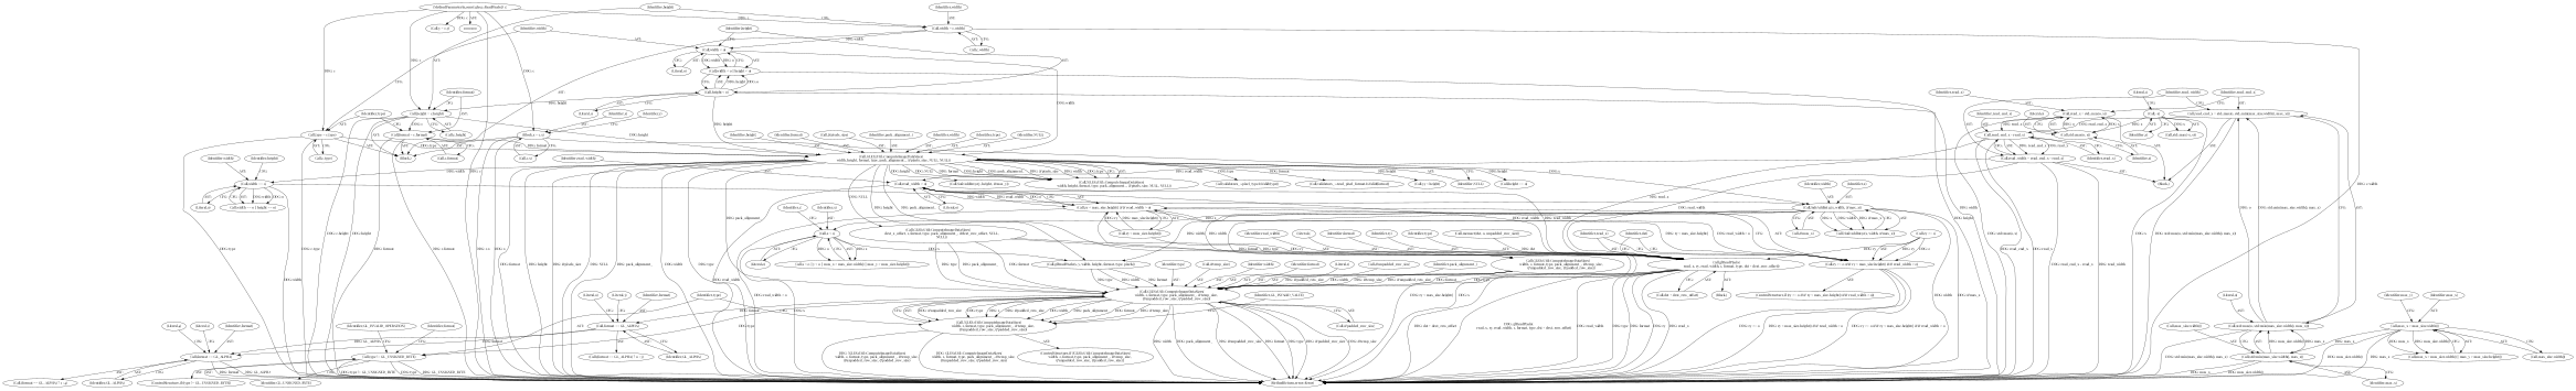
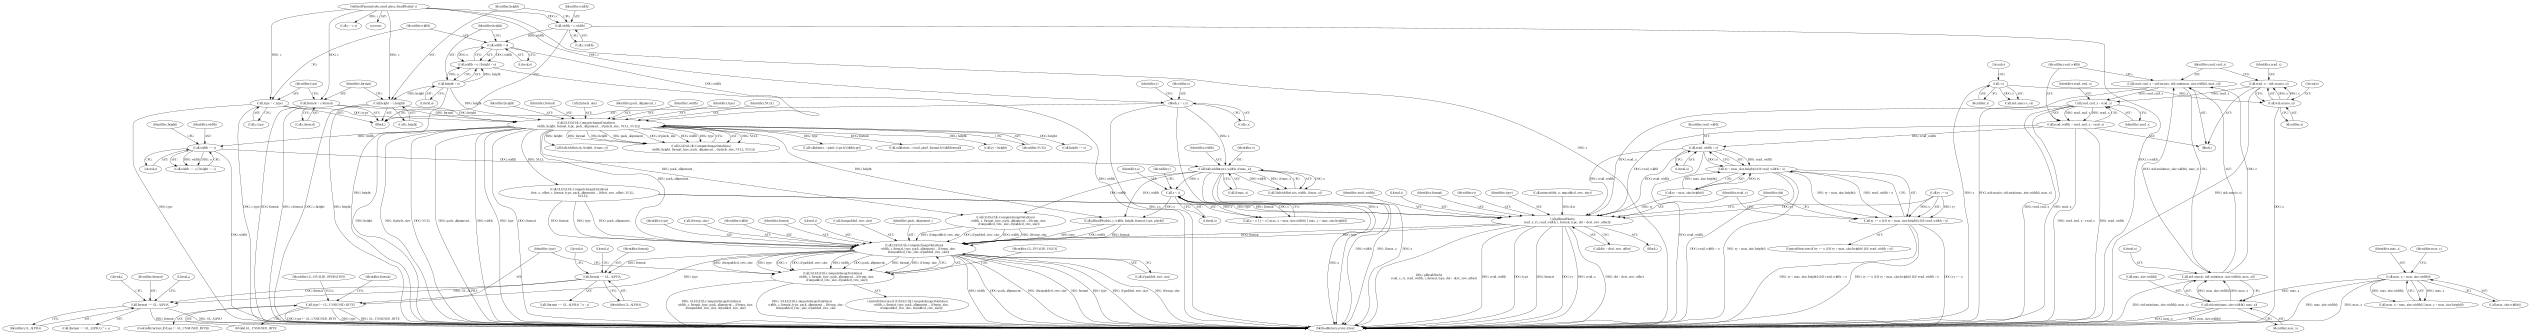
  digraph {
    fontname="Playfair Display"
    node [fontname="Playfair Display"]
    edge [fontname="Playfair Display"]
    n1 [label="(Call,read_end_x - read_x)"]
    n2 [label="(Call,read_width = read_end_x - read_x)"]
    n3 [label="(Call,glReadPixels(\n            read_x, ry, read_width, 1, format, type, dst + dest_row_offset))"]
    n4 [label="(Identifier,read_x)"]
    n5 [label="(MethodReturn,error::Error)"]
    n6 [label="(Block,)"]
    n7 [label="(Call,read_width > 0)"]
    n8 [label="(Call,GLES2Util::ComputeImageDataSizes(\n          width, 2, format, type, pack_alignment_, &temp_size,\n          &unpadded_row_size, &padded_row_size))"]
    n9 [label="(Call,dst + dest_row_offset)"]
    n10 [label="(Block,)"]
    n11 [label="(Call,read_end_x = std::max(0, std::min(max_size.width(), max_x)))"]
    n12 [label="(Call,std::max(0, std::min(max_size.width(), max_x)))"]
    n13 [label="(Call,std::min(max_size.width(), max_x))"]
    n14 [label="(Identifier,max_x)"]
    n15 [label="(Call,max_x > max_size.width())"]
    n16 [label="(Call,max_x > max_size.width() || max_y > max_size.height())"]
    n17 [label="(Call,max_size.width())"]
    n18 [label="(Call,read_x = std::max(0, x))"]
    n19 [label="(Call,std::max(0, x))"]
    n20 [label="(Identifier,x)"]
    n21 [label="(Call,-x)"]
    n22 [label="(Call,std::max(-x, 0))"]
    n23 [label="(Identifier,x)"]
    n24 [label="(Call,x < 0)"]
    n25 [label="(Literal,0)"]
    n26 [label="(Call,x < 0 || y < 0 || max_x > max_size.width() || max_y > max_size.height())"]
    n27 [label="(Call,glReadPixels(x, y, width, height, format, type, pixels))"]
    n28 [label="(Call,SafeAddInt32(x, width, &max_x))"]
    n29 [label="(Call,&max_x)"]
    n30 [label="(Call,GLES2Util::ComputeImageDataSizes(\n        width, 2, format, type, pack_alignment_, &temp_size,\n        &unpadded_row_size, &padded_row_size))"]
    n31 [label="(Call,!SafeAddInt32(x, width, &max_x))"]
    n32 [label="(Block,x = c.x)"]
    n33 [label="(Block,)"]
    n34 [label="(Call,c.x)"]
    n35 [label="(MethodParameterIn,const gles2::ReadPixels& c)"]
    n36 [label="(Call,width = c.width)"]
    n37 [label="(Call,height = c.height)"]
    n38 [label="(Call,format = c.format)"]
    n39 [label="(Call,type = c.type)"]
    n40 [label="(Call,y = c.y)"]
    1000100
    n42 [label="(Call,width < 0)"]
    n43 [label="(Call,c.width)"]
    n44 [label="(Call,GLES2Util::ComputeImageDataSizes(\n      width, height, format, type, pack_alignment_, &pixels_size, NULL, NULL))"]
    n45 [label="(Call,c.height)"]
    n46 [label="(Call,c.format)"]
    n47 [label="(Call,c.type)"]
    n48 [label="(Call,width == 0)"]
    n49 [label="(Literal,0)"]
    n50 [label="(Call,width == 0 || height == 0)"]
    n51 [label="(Call,SafeAddInt32(y, height, &max_y))"]
    n52 [label="(Call,!GLES2Util::ComputeImageDataSizes(\n      width, height, format, type, pack_alignment_, &pixels_size, NULL, NULL))"]
    n53 [label="(Call,validators_->pixel_type.IsValid(type))"]
    n54 [label="(Call,validators_->read_pixel_format.IsValid(format))"]
    n55 [label="(Call,yy < height)"]
    n56 [label="(Identifier,NULL)"]
    n57 [label="(Call,height == 0)"]
    n58 [label="(Call,GLES2Util::ComputeImageDataSizes(\n        dest_x_offset, 1, format, type, pack_alignment_, &dest_row_offset, NULL,\n        NULL))"]
    n59 [label="(Call,!GLES2Util::ComputeImageDataSizes(\n          width, 2, format, type, pack_alignment_, &temp_size,\n          &unpadded_row_size, &padded_row_size))"]
    n60 [label="(Call,type != GL_UNSIGNED_BYTE)"]
    n61 [label="(Call,format == GL_ALPHA)"]
    n62 [label="(Call,&padded_row_size)"]
    n63 [label="(Literal,0)"]
    n64 [label="(Call,width < 0 || height < 0)"]
    n65 [label="(Call,height < 0)"]
    n66 [label="(Literal,0)"]
    n67 [label="(Call,ry < max_size.height() && read_width > 0)"]
    n68 [label="(Literal,0)"]
    n69 [label="(Call,ry >= 0 && ry < max_size.height() && read_width > 0)"]
    n70 [label="(Call,ry < max_size.height())"]
    n71 [label="(ControlStructure,if (ry >= 0 && ry < max_size.height() && read_width > 0))"]
    n72 [label="(Call,ry >= 0)"]
    n73 [label="(ControlStructure,if (!GLES2Util::ComputeImageDataSizes(\n          width, 2, format, type, pack_alignment_, &temp_size,\n          &unpadded_row_size, &padded_row_size)))"]
-   n74 [label="(Identifier,GL_UNSIGNED_BYTE)"]
+   n74 [label="(IsValid,GL_UNSIGNED_BYTE)"]
    n75 [label="(ControlStructure,if (type != GL_UNSIGNED_BYTE))"]
    n76 [label="(Call,format == GL_ALPHA)"]
    n77 [label="(Call,(format == GL_ALPHA) ? 0 : 3)"]
    n78 [label="(Identifier,GL_ALPHA)"]
    n79 [label="(Call,(format == GL_ALPHA) ? 1 : 4)"]
    n80 [label="(Identifier,GL_ALPHA)"]
    n81 [label="(Identifier,read_width)"]
    n82 [label="(Identifier,type)"]
    n83 [label="(Literal,1)"]
    n84 [label="(Identifier,read_end_x)"]
    n85 [label="(Literal,4)"]
    n86 [label="(Identifier,GL_INVALID_OPERATION)"]
    n87 [label="(Literal,3)"]
    n88 [label="(Identifier,read_end_x)"]
    n89 [label="(Identifier,height)"]
    n90 [label="(Identifier,read_width)"]
    n91 [label="(Identifier,format)"]
    n92 [label="(Identifier,format)"]
    n93 [label="(Identifier,format)"]
    n94 [label="(Identifier,width)"]
    n95 [label="(Call,&temp_size)"]
    n96 [label="(Identifier,y)"]
    n97 [label="(Identifier,format)"]
    n98 [label="(Literal,0)"]
    n99 [label="(Literal,1)"]
    n100 [label="(Identifier,width)"]
    n101 [label="(Identifier,type)"]
    n102 [label="(Call,max_size.width())"]
    n103 [label="(Literal,0)"]
    n104 [label="(Identifier,width)"]
    n105 [label="(Identifier,read_x)"]
    n106 [label="(Identifier,y)"]
    n107 [label="(Call,&pixels_size)"]
    n108 [label="(Identifier,type)"]
    n109 [label="(Identifier,pack_alignment_)"]
    n110 [label="(Identifier,width)"]
    n111 [label="(Identifier,width)"]
    n112 [label="(Identifier,GL_INVALID_VALUE)"]
    n113 [label="(Identifier,format)"]
    n114 [label="(Identifier,format)"]
    n115 [label="(Identifier,read_width)"]
    n116 [label="(Identifier,x)"]
    n117 [label="(Identifier,x)"]
    n118 [label="(Identifier,format)"]
    n119 [label="(Identifier,ry)"]
    n120 [label="(Literal,0)"]
    n121 [label="(Literal,0)"]
    n122 [label="(Literal,2)"]
    n123 [label="(Identifier,height)"]
    n124 [label="(Identifier,read_x)"]
    n125 [label="(Call,&unpadded_row_size)"]
    n126 [label="(Identifier,type)"]
    n127 [label="(Identifier,pack_alignment_)"]
    n128 [label="(Identifier,NULL)"]
    n129 [label="(Identifier,height)"]
    n130 [label="(Identifier,max_y)"]
    n131 [label="(Identifier,max_x)"]
    n132 [label="(Identifier,x)"]
    n133 [label="(Identifier,type)"]
    n134 [label="(Identifier,width)"]
    n135 [label="(Call,memset(dst, 0, unpadded_row_size))"]
    n136 [label="(Identifier,dst)"]
    n137 [label="(Identifier,height)"]
    n1 -> n2 [label="AST: "]
    n1 -> n2 [label="DDG: read_end_x"]
    n1 -> n2 [label="DDG: read_x"]
    n1 -> n3 [label="DDG: read_x"]
    n1 -> n4 [label="CFG: "]
    n1 -> n5 [label="DDG: read_end_x"]
    n1 -> n5 [label="DDG: read_x"]
    n2 -> n1 [label="CFG: "]
    n2 -> n3 [label="DDG: read_width"]
    n2 -> n5 [label="DDG: read_end_x - read_x"]
    n2 -> n5 [label="DDG: read_width"]
    n2 -> n6 [label="AST: "]
    n2 -> n7 [label="DDG: read_width"]
    n3 -> n5 [label="DDG: dst + dest_row_offset"]
    n3 -> n5 [label="DDG: glReadPixels(\n            read_x, ry, read_width, 1, format, type, dst + dest_row_offset)"]
    n3 -> n5 [label="DDG: read_width"]
    n3 -> n5 [label="DDG: type"]
    n3 -> n5 [label="DDG: format"]
    n3 -> n5 [label="DDG: ry"]
    n3 -> n5 [label="DDG: read_x"]
    n3 -> n7 [label="DDG: read_width"]
    n3 -> n8 [label="DDG: format"]
    n3 -> n8 [label="DDG: type"]
    n3 -> n9 [label="CFG: "]
    n3 -> n10 [label="AST: "]
    n4 -> n1 [label="AST: "]
    n7 -> n3 [label="DDG: read_width"]
    n7 -> n5 [label="DDG: read_width"]
    n7 -> n67 [label="AST: "]
    n7 -> n67 [label="DDG: read_width"]
    n7 -> n67 [label="DDG: 0"]
    n7 -> n68 [label="CFG: "]
    n8 -> n5 [label="DDG: width"]
    n8 -> n5 [label="DDG: pack_alignment_"]
    n8 -> n5 [label="DDG: &unpadded_row_size"]
    n8 -> n5 [label="DDG: format"]
    n8 -> n5 [label="DDG: type"]
    n8 -> n5 [label="DDG: &padded_row_size"]
    n8 -> n5 [label="DDG: &temp_size"]
    n8 -> n59 [label="AST: "]
    n8 -> n59 [label="DDG: &unpadded_row_size"]
    n8 -> n59 [label="DDG: type"]
    n8 -> n59 [label="DDG: 2"]
    n8 -> n59 [label="DDG: &padded_row_size"]
    n8 -> n59 [label="DDG: width"]
    n8 -> n59 [label="DDG: pack_alignment_"]
    n8 -> n59 [label="DDG: format"]
    n8 -> n59 [label="DDG: &temp_size"]
    n8 -> n60 [label="DDG: type"]
    n8 -> n61 [label="DDG: format"]
    n8 -> n62 [label="CFG: "]
    n9 -> n3 [label="AST: "]
    n11 -> n1 [label="DDG: read_end_x"]
    n11 -> n5 [label="DDG: std::max(0, std::min(max_size.width(), max_x))"]
    n11 -> n6 [label="AST: "]
    n11 -> n12 [label="CFG: "]
    n12 -> n5 [label="DDG: std::min(max_size.width(), max_x)"]
    n12 -> n11 [label="AST: "]
    n12 -> n11 [label="DDG: 0"]
    n12 -> n11 [label="DDG: std::min(max_size.width(), max_x)"]
    n12 -> n13 [label="CFG: "]
    n13 -> n5 [label="DDG: max_size.width()"]
    n13 -> n5 [label="DDG: max_x"]
    n13 -> n12 [label="AST: "]
    n13 -> n12 [label="DDG: max_size.width()"]
    n13 -> n12 [label="DDG: max_x"]
    n13 -> n14 [label="CFG: "]
    n14 -> n13 [label="AST: "]
    n15 -> n5 [label="DDG: max_size.width()"]
    n15 -> n5 [label="DDG: max_x"]
    n15 -> n13 [label="DDG: max_x"]
    n15 -> n16 [label="AST: "]
    n15 -> n16 [label="DDG: max_x"]
    n15 -> n16 [label="DDG: max_size.width()"]
    n15 -> n17 [label="CFG: "]
    n16 -> n15 [label="CFG: "]
    n17 -> n15 [label="AST: "]
    n18 -> n1 [label="DDG: read_x"]
    n18 -> n5 [label="DDG: std::max(0, x)"]
    n18 -> n6 [label="AST: "]
    n18 -> n19 [label="CFG: "]
+   n19 -> n5 [label="DDG: x"]
    n19 -> n18 [label="AST: "]
    n19 -> n18 [label="DDG: 0"]
    n19 -> n18 [label="DDG: x"]
    n19 -> n20 [label="CFG: "]
    n20 -> n19 [label="AST: "]
    n21 -> n5 [label="DDG: x"]
    n21 -> n19 [label="DDG: x"]
    n21 -> n22 [label="AST: "]
    n21 -> n22 [label="DDG: x"]
    n21 -> n23 [label="CFG: "]
    n23 -> n21 [label="AST: "]
    n24 -> n5 [label="DDG: x"]
    n24 -> n25 [label="CFG: "]
    n24 -> n26 [label="AST: "]
    n24 -> n26 [label="DDG: x"]
    n24 -> n26 [label="DDG: 0"]
    n24 -> n27 [label="DDG: x"]
    n25 -> n24 [label="AST: "]
    n26 -> n24 [label="CFG: "]
    n27 -> n8 [label="DDG: width"]
    n27 -> n8 [label="DDG: format"]
    n27 -> n8 [label="DDG: type"]
    n28 -> n5 [label="DDG: x"]
    n28 -> n5 [label="DDG: width"]
    n28 -> n5 [label="DDG: &max_x"]
    n28 -> n24 [label="DDG: x"]
    n28 -> n27 [label="DDG: width"]
    n28 -> n29 [label="CFG: "]
    n28 -> n30 [label="DDG: width"]
    n28 -> n31 [label="AST: "]
    n28 -> n31 [label="DDG: x"]
    n28 -> n31 [label="DDG: width"]
    n28 -> n31 [label="DDG: &max_x"]
    n29 -> n28 [label="AST: "]
    n30 -> n8 [label="DDG: width"]
    n30 -> n8 [label="DDG: &temp_size"]
    n30 -> n8 [label="DDG: &unpadded_row_size"]
    n30 -> n8 [label="DDG: &padded_row_size"]
    n31 -> n28 [label="CFG: "]
    n32 -> n5 [label="DDG: c.x"]
    n32 -> n5 [label="DDG: x"]
    n32 -> n28 [label="DDG: x"]
    n32 -> n33 [label="AST: "]
    n32 -> n34 [label="CFG: "]
    n34 -> n32 [label="AST: "]
    n35 -> n5 [label="DDG: c"]
    n35 -> n32 [label="DDG: c"]
    n35 -> n36 [label="DDG: c"]
    n35 -> n37 [label="DDG: c"]
-   n37 -> n38 [label="DDG: c"]
+   n35 -> n38 [label="DDG: c"]
    n35 -> n39 [label="DDG: c"]
    n35 -> n40 [label="DDG: c"]
    n35 -> 1000100 [label="AST: "]
    n36 -> n5 [label="DDG: c.width"]
    n36 -> n33 [label="AST: "]
    n36 -> n42 [label="DDG: width"]
    n36 -> n43 [label="CFG: "]
    n37 -> n5 [label="DDG: c.height"]
    n37 -> n5 [label="DDG: height"]
    n37 -> n33 [label="AST: "]
    n37 -> n44 [label="DDG: height"]
    n37 -> n45 [label="CFG: "]
    n38 -> n5 [label="DDG: format"]
    n38 -> n5 [label="DDG: c.format"]
    n38 -> n33 [label="AST: "]
    n38 -> n44 [label="DDG: format"]
    n38 -> n46 [label="CFG: "]
    n39 -> n5 [label="DDG: type"]
    n39 -> n5 [label="DDG: c.type"]
    n39 -> n33 [label="AST: "]
    n39 -> n44 [label="DDG: type"]
    n39 -> n47 [label="CFG: "]
    n42 -> n44 [label="DDG: width"]
    n42 -> n63 [label="CFG: "]
    n42 -> n64 [label="AST: "]
    n42 -> n64 [label="DDG: width"]
    n42 -> n64 [label="DDG: 0"]
    n43 -> n36 [label="AST: "]
    n44 -> n5 [label="DDG: NULL"]
    n44 -> n5 [label="DDG: pack_alignment_"]
    n44 -> n5 [label="DDG: width"]
    n44 -> n5 [label="DDG: type"]
    n44 -> n5 [label="DDG: format"]
    n44 -> n5 [label="DDG: height"]
    n44 -> n5 [label="DDG: &pixels_size"]
    n44 -> n8 [label="DDG: pack_alignment_"]
    n44 -> n27 [label="DDG: height"]
    n44 -> n30 [label="DDG: pack_alignment_"]
    n44 -> n48 [label="DDG: width"]
    n44 -> n51 [label="DDG: height"]
    n44 -> n52 [label="AST: "]
    n44 -> n52 [label="DDG: NULL"]
    n44 -> n52 [label="DDG: format"]
    n44 -> n52 [label="DDG: height"]
    n44 -> n52 [label="DDG: pack_alignment_"]
    n44 -> n52 [label="DDG: &pixels_size"]
    n44 -> n52 [label="DDG: width"]
    n44 -> n52 [label="DDG: type"]
    n44 -> n53 [label="DDG: type"]
    n44 -> n54 [label="DDG: format"]
    n44 -> n55 [label="DDG: height"]
    n44 -> n56 [label="CFG: "]
    n44 -> n57 [label="DDG: height"]
    n44 -> n58 [label="DDG: NULL"]
    n45 -> n37 [label="AST: "]
    n46 -> n38 [label="AST: "]
    n47 -> n39 [label="AST: "]
    n48 -> n5 [label="DDG: width"]
    n48 -> n28 [label="DDG: width"]
    n48 -> n49 [label="CFG: "]
    n48 -> n50 [label="AST: "]
    n48 -> n50 [label="DDG: width"]
    n48 -> n50 [label="DDG: 0"]
    n49 -> n48 [label="AST: "]
    n50 -> n48 [label="CFG: "]
    n52 -> n44 [label="CFG: "]
    n56 -> n44 [label="AST: "]
    n58 -> n3 [label="DDG: format"]
    n58 -> n3 [label="DDG: type"]
    n58 -> n8 [label="DDG: format"]
    n58 -> n8 [label="DDG: type"]
    n58 -> n8 [label="DDG: pack_alignment_"]
    n59 -> n5 [label="DDG: GLES2Util::ComputeImageDataSizes(\n          width, 2, format, type, pack_alignment_, &temp_size,\n          &unpadded_row_size, &padded_row_size)"]
    n59 -> n5 [label="DDG: !GLES2Util::ComputeImageDataSizes(\n          width, 2, format, type, pack_alignment_, &temp_size,\n          &unpadded_row_size, &padded_row_size)"]
    n59 -> n8 [label="CFG: "]
    n59 -> n73 [label="AST: "]
    n60 -> n5 [label="DDG: type != GL_UNSIGNED_BYTE"]
    n60 -> n5 [label="DDG: type"]
    n60 -> n5 [label="DDG: GL_UNSIGNED_BYTE"]
    n60 -> n74 [label="CFG: "]
    n60 -> n75 [label="AST: "]
    n61 -> n76 [label="DDG: format"]
    n61 -> n76 [label="DDG: GL_ALPHA"]
    n61 -> n77 [label="AST: "]
    n61 -> n78 [label="CFG: "]
    n62 -> n8 [label="AST: "]
    n63 -> n42 [label="AST: "]
    n64 -> n5 [label="DDG: width"]
    n64 -> n42 [label="CFG: "]
    n64 -> n65 [label="CFG: "]
    n65 -> n5 [label="DDG: height"]
    n65 -> n37 [label="DDG: height"]
    n65 -> n44 [label="DDG: height"]
    n65 -> n64 [label="AST: "]
    n65 -> n64 [label="DDG: height"]
    n65 -> n64 [label="DDG: 0"]
    n65 -> n66 [label="CFG: "]
    n66 -> n65 [label="AST: "]
    n67 -> n5 [label="DDG: read_width > 0"]
    n67 -> n5 [label="DDG: ry < max_size.height()"]
    n67 -> n7 [label="CFG: "]
    n67 -> n69 [label="AST: "]
    n67 -> n69 [label="DDG: ry < max_size.height()"]
    n67 -> n69 [label="DDG: read_width > 0"]
    n67 -> n70 [label="CFG: "]
    n68 -> n7 [label="AST: "]
    n69 -> n5 [label="DDG: ry >= 0"]
    n69 -> n5 [label="DDG: ry < max_size.height() && read_width > 0"]
    n69 -> n5 [label="DDG: ry >= 0 && ry < max_size.height() && read_width > 0"]
    n69 -> n67 [label="CFG: "]
    n69 -> n71 [label="AST: "]
    n70 -> n3 [label="DDG: ry"]
    n70 -> n67 [label="AST: "]
    n70 -> n67 [label="DDG: ry"]
    n70 -> n67 [label="DDG: max_size.height()"]
    n72 -> n3 [label="DDG: ry"]
    n72 -> n69 [label="AST: "]
    n72 -> n69 [label="DDG: ry"]
    n72 -> n69 [label="DDG: 0"]
    n74 -> n60 [label="AST: "]
    n76 -> n5 [label="DDG: format"]
    n76 -> n5 [label="DDG: GL_ALPHA"]
    n76 -> n79 [label="AST: "]
    n76 -> n80 [label="CFG: "]
    n78 -> n61 [label="AST: "]
    n80 -> n76 [label="AST: "]
    n81 -> n3 [label="AST: "]
    n82 -> n8 [label="AST: "]
    n83 -> n3 [label="AST: "]
    n84 -> n1 [label="AST: "]
    n85 -> n76 [label="CFG: "]
-   n86 -> n60 [label="CFG: "]
+   n86 -> n60 [label="NULL: "]
    n87 -> n61 [label="CFG: "]
    n88 -> n11 [label="AST: "]
    n88 -> n18 [label="CFG: "]
    n89 -> n44 [label="AST: "]
    n90 -> n2 [label="AST: "]
    n90 -> n11 [label="CFG: "]
    n91 -> n3 [label="AST: "]
    n92 -> n60 [label="CFG: "]
    n93 -> n44 [label="AST: "]
    n94 -> n48 [label="AST: "]
    n95 -> n8 [label="AST: "]
    n96 -> n24 [label="CFG: "]
    n97 -> n61 [label="AST: "]
    n98 -> n61 [label="CFG: "]
    n99 -> n76 [label="CFG: "]
    n100 -> n8 [label="AST: "]
    n101 -> n38 [label="CFG: "]
    n101 -> n39 [label="AST: "]
    n102 -> n13 [label="AST: "]
    n103 -> n12 [label="AST: "]
    n104 -> n36 [label="AST: "]
    n105 -> n18 [label="AST: "]
    n106 -> n32 [label="CFG: "]
    n107 -> n44 [label="AST: "]
    n108 -> n59 [label="CFG: "]
    n108 -> n60 [label="AST: "]
    n109 -> n44 [label="AST: "]
    n110 -> n44 [label="AST: "]
    n111 -> n39 [label="CFG: "]
    n111 -> n42 [label="AST: "]
    n112 -> n59 [label="CFG: "]
    n113 -> n37 [label="CFG: "]
    n113 -> n38 [label="AST: "]
    n114 -> n8 [label="AST: "]
    n115 -> n7 [label="AST: "]
    n116 -> n28 [label="AST: "]
    n117 -> n32 [label="AST: "]
    n118 -> n76 [label="AST: "]
    n119 -> n3 [label="AST: "]
    n120 -> n19 [label="AST: "]
    n121 -> n21 [label="CFG: "]
    n122 -> n8 [label="AST: "]
    n123 -> n42 [label="CFG: "]
    n123 -> n65 [label="AST: "]
    n124 -> n3 [label="AST: "]
    n124 -> n69 [label="CFG: "]
    n125 -> n8 [label="AST: "]
    n126 -> n44 [label="AST: "]
    n127 -> n8 [label="AST: "]
    n128 -> n44 [label="AST: "]
    n129 -> n36 [label="CFG: "]
    n129 -> n37 [label="AST: "]
    n130 -> n15 [label="CFG: "]
    n131 -> n15 [label="AST: "]
    n132 -> n24 [label="AST: "]
    n133 -> n3 [label="AST: "]
    n134 -> n28 [label="AST: "]
    n135 -> n3 [label="DDG: dst"]
    n136 -> n3 [label="CFG: "]
    n136 -> n69 [label="CFG: "]
    n137 -> n48 [label="CFG: "]
  }
